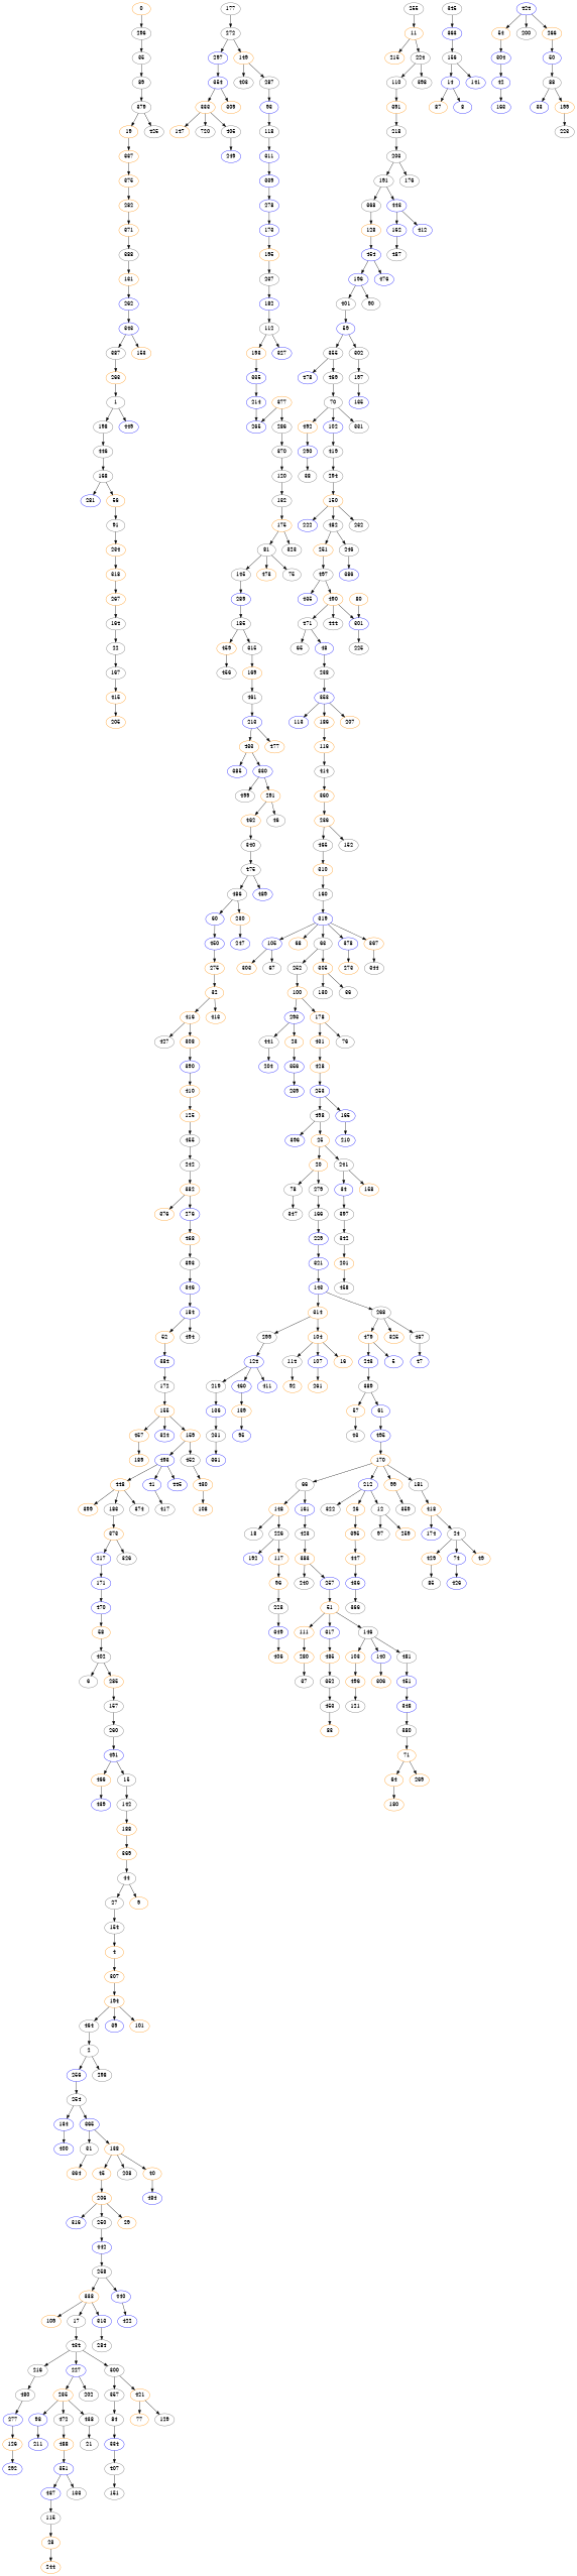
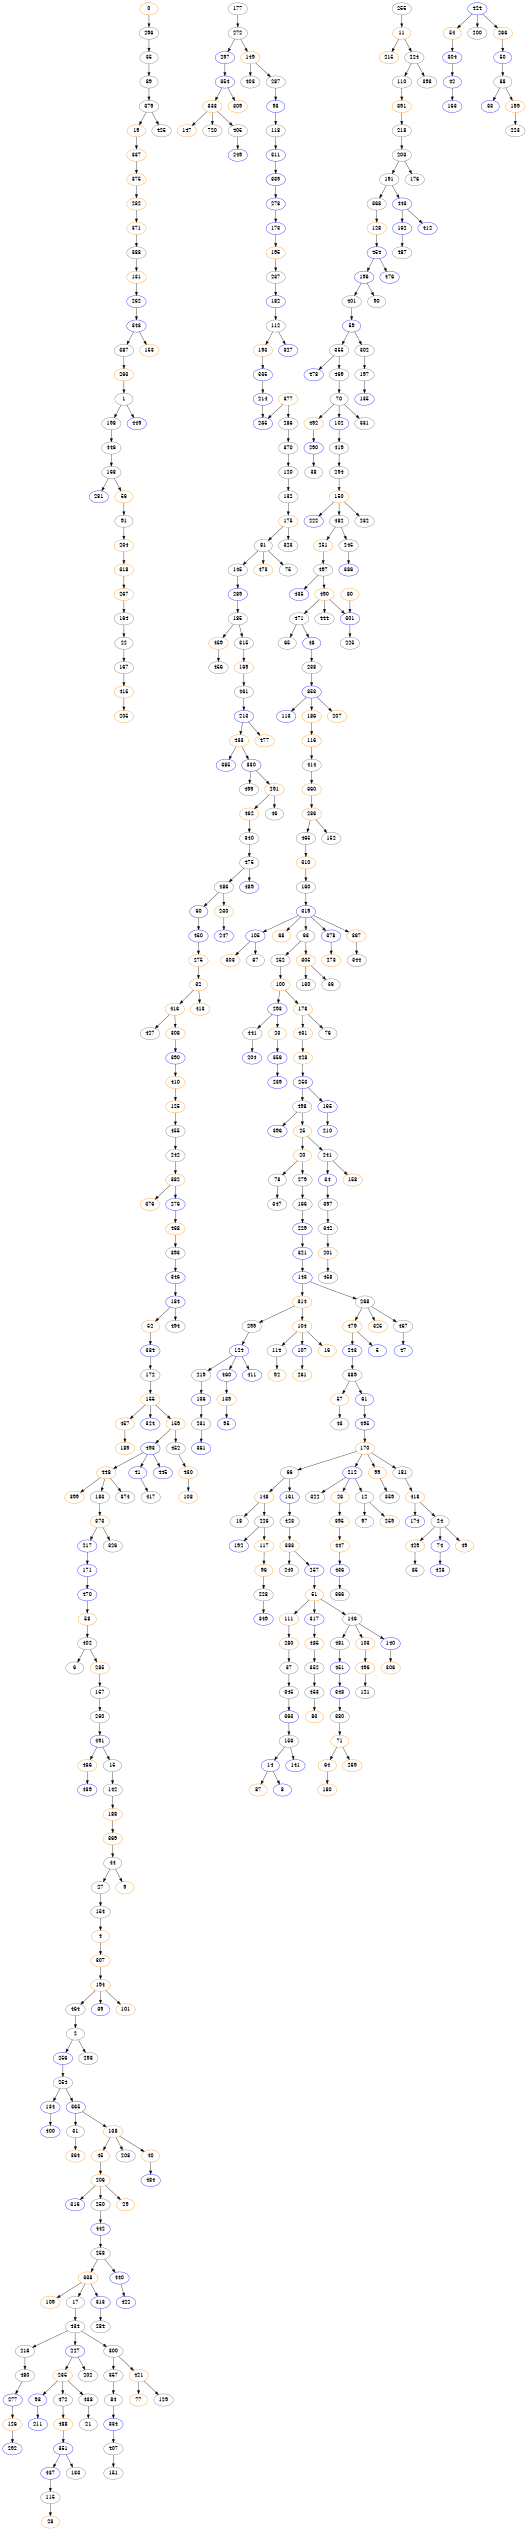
  digraph {
    node [color=gray40]
    n1 [color=darkorange label=0]
    n2 [label=296]
    n3 [label=35]
    n4 [label=89]
    n5 [label=379]
    n6 [color=darkorange label=19]
    n7 [label=425]
    n8 [color=darkorange label=337]
    n9 [color=darkorange label=375]
    n10 [color=darkorange label=282]
    n11 [color=darkorange label=371]
    n12 [label=388]
    n13 [color=darkorange label=131]
    n14 [color=blue label=262]
    n15 [color=blue label=343]
    n16 [label=387]
    n17 [color=darkorange label=153]
    n18 [color=darkorange label=263]
    n19 [label=1]
    n20 [label=198]
    n21 [color=blue label=449]
    n22 [label=446]
    n23 [label=168]
    n24 [color=blue label=281]
    n25 [color=darkorange label=56]
    n26 [label=91]
    n27 [color=darkorange label=234]
    n28 [color=darkorange label=318]
    n29 [color=darkorange label=267]
    n30 [label=164]
    n31 [label=22]
    n32 [label=167]
    n33 [color=darkorange label=415]
    n34 [color=darkorange label=205]
    n35 [label=177]
    n36 [label=272]
    n37 [color=blue label=297]
    n38 [color=darkorange label=149]
    n39 [color=blue label=354]
    n40 [label=403]
    n41 [label=287]
    n42 [color=darkorange label=333]
    n43 [color=darkorange label=309]
    n44 [color=darkorange label=147]
    n45 [label=720]
    n46 [label=405]
    n47 [color=blue label=249]
    n48 [color=blue label=93]
    n49 [label=118]
    n50 [color=blue label=311]
    n51 [color=blue label=339]
    n52 [color=blue label=278]
    n53 [color=blue label=173]
    n54 [color=darkorange label=195]
    n55 [label=237]
    n56 [color=blue label=182]
    n57 [label=112]
    n58 [color=darkorange label=193]
    n59 [color=blue label=327]
    n60 [color=blue label=335]
    n61 [color=blue label=214]
    n62 [color=blue label=265]
    n63 [color=darkorange label=377]
    n64 [label=286]
    n65 [label=370]
    n66 [label=120]
    n67 [label=132]
    n68 [color=darkorange label=175]
    n69 [label=81]
    n70 [label=323]
    n71 [label=145]
    n72 [color=darkorange label=473]
    n73 [label=75]
    n74 [color=blue label=289]
    n75 [label=185]
    n76 [color=darkorange label=459]
    n77 [label=315]
    n78 [label=456]
    n79 [color=darkorange label=169]
    n80 [label=461]
    n81 [color=blue label=213]
    n82 [color=darkorange label=433]
    n83 [color=darkorange label=477]
    n84 [color=blue label=385]
    n85 [color=blue label=330]
    n86 [label=499]
    n87 [color=darkorange label=291]
    n88 [color=darkorange label=462]
    n89 [label=46]
    n90 [label=340]
    n91 [label=475]
    n92 [label=486]
    n93 [color=blue label=489]
    n94 [color=blue label=60]
    n95 [color=darkorange label=230]
    n96 [color=blue label=450]
    n97 [color=blue label=247]
    n98 [color=darkorange label=275]
    n99 [color=darkorange label=32]
    n100 [color=darkorange label=416]
    n101 [color=darkorange label=413]
    n102 [label=427]
    n103 [color=darkorange label=308]
    n104 [color=blue label=390]
    n105 [color=darkorange label=410]
    n106 [color=darkorange label=125]
    n107 [label=455]
    n108 [label=242]
    n109 [color=darkorange label=382]
    n110 [color=darkorange label=376]
    n111 [color=blue label=276]
    n112 [color=darkorange label=468]
    n113 [label=393]
    n114 [color=blue label=346]
    n115 [color=blue label=184]
    n116 [color=darkorange label=52]
    n117 [label=494]
    n118 [color=blue label=384]
    n119 [label=172]
    n120 [color=darkorange label=155]
    n121 [color=darkorange label=457]
    n122 [color=blue label=324]
    n123 [color=darkorange label=159]
    n124 [color=darkorange label=189]
    n125 [color=blue label=493]
    n126 [label=452]
    n127 [color=darkorange label=448]
    n128 [color=blue label=41]
    n129 [color=blue label=445]
    n130 [color=darkorange label=430]
    n131 [color=darkorange label=399]
    n132 [label=183]
    n133 [label=374]
    n134 [label=417]
    n135 [color=darkorange label=373]
    n136 [color=blue label=217]
    n137 [label=326]
    n138 [color=blue label=171]
    n139 [color=blue label=470]
    n140 [color=darkorange label=58]
    n141 [label=402]
    n142 [label=6]
    n143 [color=darkorange label=285]
    n144 [label=157]
    n145 [label=260]
    n146 [color=blue label=491]
    n147 [color=darkorange label=466]
    n148 [label=15]
    n149 [color=blue label=439]
    n150 [label=142]
    n151 [color=darkorange label=188]
    n152 [color=darkorange label=369]
    n153 [label=44]
    n154 [label=27]
    n155 [color=darkorange label=9]
    n156 [label=154]
    n157 [color=darkorange label=4]
    n158 [color=darkorange label=307]
    n159 [color=darkorange label=194]
    n160 [label=464]
    n161 [color=blue label=39]
    n162 [color=darkorange label=101]
    n163 [label=2]
    n164 [color=blue label=256]
    n165 [label=298]
    n166 [label=254]
    n167 [color=blue label=134]
    n168 [color=blue label=365]
    n169 [color=blue label=400]
    n170 [label=31]
    n171 [color=darkorange label=138]
    n172 [color=darkorange label=364]
    n173 [color=darkorange label=45]
    n174 [label=208]
    n175 [color=darkorange label=40]
    n176 [color=darkorange label=206]
    n177 [color=blue label=484]
    n178 [color=blue label=316]
    n179 [label=250]
    n180 [color=darkorange label=29]
    n181 [color=blue label=442]
    n182 [label=258]
    n183 [color=darkorange label=338]
    n184 [color=blue label=440]
    n185 [color=darkorange label=109]
    n186 [label=17]
    n187 [color=blue label=313]
    n188 [color=blue label=422]
    n189 [label=434]
    n190 [label=284]
    n191 [label=216]
    n192 [color=blue label=227]
    n193 [label=300]
    n194 [label=480]
    n195 [color=darkorange label=235]
    n196 [label=202]
    n197 [label=357]
    n198 [color=darkorange label=421]
    n199 [color=blue label=277]
    n200 [color=darkorange label=126]
    n201 [color=blue label=292]
    n202 [color=blue label=98]
    n203 [label=472]
    n204 [label=438]
    n205 [color=blue label=211]
    n206 [color=darkorange label=488]
    n207 [label=21]
    n208 [color=blue label=351]
    n209 [color=blue label=437]
    n210 [label=133]
    n211 [label=115]
    n212 [color=darkorange label=28]
-   n213 [color=darkorange label=244]
    n214 [label=255]
    n215 [color=darkorange label=11]
    n216 [color=darkorange label=215]
    n217 [label=224]
    n218 [label=110]
    n219 [label=398]
    n220 [color=darkorange label=391]
    n221 [label=218]
    n222 [label=203]
    n223 [label=191]
    n224 [label=176]
    n225 [label=368]
    n226 [color=blue label=443]
    n227 [color=darkorange label=128]
    n228 [color=blue label=412]
    n229 [color=blue label=162]
    n230 [color=blue label=454]
    n231 [color=blue label=196]
    n232 [color=blue label=476]
    n233 [label=401]
    n234 [label=90]
    n235 [color=blue label=59]
    n236 [label=355]
    n237 [label=302]
    n238 [label=469]
    n239 [color=blue label=478]
    n240 [label=197]
    n241 [label=70]
    n242 [color=darkorange label=492]
    n243 [color=blue label=102]
    n244 [label=331]
    n245 [color=blue label=290]
    n246 [label=419]
    n247 [label=38]
    n248 [label=294]
    n249 [color=darkorange label=150]
    n250 [color=blue label=222]
    n251 [label=482]
    n252 [label=232]
    n253 [color=darkorange label=251]
-   n254 [label=246]
+   n254 [label=245]
    n255 [label=497]
    n256 [color=blue label=386]
    n257 [color=darkorange label=490]
    n258 [color=blue label=435]
    n259 [color=blue label=301]
    n260 [label=471]
    n261 [label=444]
    n262 [label=225]
    n263 [label=65]
    n264 [color=blue label=48]
    n265 [color=darkorange label=80]
    n266 [label=238]
    n267 [color=blue label=353]
    n268 [color=blue label=113]
    n269 [color=darkorange label=186]
    n270 [color=darkorange label=207]
    n271 [color=darkorange label=116]
    n272 [label=414]
    n273 [color=darkorange label=360]
    n274 [color=darkorange label=236]
    n275 [label=465]
    n276 [label=152]
    n277 [color=darkorange label=310]
    n278 [label=160]
    n279 [color=blue label=319]
    n280 [color=blue label=105]
    n281 [color=darkorange label=68]
    n282 [label=63]
    n283 [color=blue label=378]
    n284 [color=darkorange label=367]
    n285 [color=darkorange label=303]
    n286 [label=67]
    n287 [label=252]
    n288 [color=darkorange label=305]
    n289 [color=darkorange label=273]
    n290 [label=344]
    n291 [color=darkorange label=100]
    n292 [label=36]
    n293 [label=130]
    n294 [color=blue label=293]
    n295 [color=darkorange label=178]
    n296 [label=441]
    n297 [color=darkorange label=23]
    n298 [color=darkorange label=431]
    n299 [label=76]
    n300 [color=blue label=204]
    n301 [color=blue label=356]
    n302 [color=blue label=239]
    n303 [color=darkorange label=428]
    n304 [color=blue label=253]
    n305 [label=498]
    n306 [color=blue label=165]
    n307 [color=darkorange label=25]
    n308 [color=blue label=396]
    n309 [color=blue label=210]
    n310 [color=darkorange label=20]
    n311 [label=241]
    n312 [label=78]
    n313 [label=279]
    n314 [color=blue label=34]
    n315 [color=darkorange label=158]
    n316 [label=347]
    n317 [label=166]
    n318 [color=blue label=229]
    n319 [color=blue label=321]
    n320 [label=397]
    n321 [label=342]
    n322 [color=darkorange label=201]
    n323 [color=blue label=143]
    n324 [label=458]
    n325 [color=darkorange label=314]
    n326 [label=268]
    n327 [color=darkorange label=104]
    n328 [label=299]
    n329 [color=darkorange label=325]
    n330 [label=467]
    n331 [color=darkorange label=479]
    n332 [color=darkorange label=16]
    n333 [label=114]
    n334 [color=blue label=107]
    n335 [color=blue label=124]
    n336 [color=darkorange label=92]
    n337 [color=darkorange label=261]
    n338 [color=blue label=411]
    n339 [label=219]
    n340 [color=blue label=460]
    n341 [color=blue label=136]
    n342 [color=darkorange label=139]
    n343 [label=231]
    n344 [color=blue label=361]
    n345 [color=blue label=95]
    n346 [color=blue label=47]
    n347 [color=blue label=243]
    n348 [color=blue label=5]
    n349 [label=389]
    n350 [color=darkorange label=57]
    n351 [color=blue label=61]
    n352 [label=43]
    n353 [color=blue label=495]
    n354 [color=darkorange label=170]
    n355 [label=66]
    n356 [color=blue label=212]
    n357 [color=darkorange label=99]
    n358 [label=181]
    n359 [color=blue label=161]
    n360 [color=darkorange label=148]
    n361 [label=12]
    n362 [label=322]
    n363 [color=darkorange label=26]
    n364 [label=359]
    n365 [color=darkorange label=418]
    n366 [label=423]
    n367 [label=226]
    n368 [label=18]
    n369 [color=darkorange label=383]
    n370 [label=240]
    n371 [color=blue label=257]
    n372 [color=darkorange label=51]
    n373 [label=146]
    n374 [color=darkorange label=111]
    n375 [color=blue label=317]
    n376 [color=darkorange label=103]
    n377 [color=blue label=140]
    n378 [label=481]
    n379 [color=darkorange label=280]
    n380 [color=darkorange label=485]
    n381 [color=darkorange label=496]
    n382 [color=darkorange label=306]
    n383 [color=blue label=451]
    n384 [label=121]
    n385 [color=blue label=348]
    n386 [label=380]
    n387 [color=darkorange label=71]
    n388 [color=darkorange label=64]
    n389 [color=darkorange label=269]
    n390 [color=darkorange label=180]
    n391 [label=37]
    n392 [label=345]
    n393 [color=blue label=363]
    n394 [label=156]
    n395 [color=blue label=14]
    n396 [color=blue label=141]
    n397 [color=darkorange label=87]
    n398 [color=blue label=8]
    n399 [label=352]
    n400 [label=453]
    n401 [color=darkorange label=83]
    n402 [color=blue label=192]
    n403 [color=darkorange label=117]
    n404 [color=darkorange label=96]
    n405 [label=228]
    n406 [color=blue label=349]
-   n407 [color=darkorange label=406]
    n408 [label=97]
    n409 [color=darkorange label=259]
    n410 [color=darkorange label=395]
    n411 [color=darkorange label=447]
    n412 [color=blue label=436]
    n413 [label=366]
    n414 [color=blue label=174]
    n415 [label=24]
    n416 [color=darkorange label=49]
    n417 [color=darkorange label=429]
    n418 [color=blue label=74]
    n419 [label=85]
    n420 [color=blue label=426]
    n421 [color=blue label=424]
    n422 [color=darkorange label=54]
    n423 [label=200]
    n424 [color=darkorange label=266]
    n425 [color=blue label=304]
    n426 [color=blue label=50]
    n427 [color=blue label=42]
    n428 [color=blue label=163]
    n429 [label=88]
    n430 [color=blue label=33]
    n431 [color=darkorange label=199]
    n432 [label=223]
    n433 [color=blue label=135]
    n434 [label=487]
    n435 [label=84]
    n436 [color=darkorange label=77]
    n437 [label=129]
    n438 [color=blue label=334]
    n439 [label=407]
    n440 [label=151]
    n441 [color=darkorange label=108]
    n1 -> n2
    n2 -> n3
    n3 -> n4
    n4 -> n5
    n5 -> n6
    n5 -> n7
    n6 -> n8
    n8 -> n9
    n9 -> n10
    n10 -> n11
    n11 -> n12
    n12 -> n13
    n13 -> n14
    n14 -> n15
    n15 -> n16
    n15 -> n17
    n16 -> n18
    n18 -> n19
    n19 -> n20
    n19 -> n21
    n20 -> n22
    n22 -> n23
    n23 -> n24
    n23 -> n25
    n25 -> n26
    n26 -> n27
    n27 -> n28
    n28 -> n29
    n29 -> n30
    n30 -> n31
    n31 -> n32
    n32 -> n33
    n33 -> n34
    n35 -> n36
    n36 -> n37
    n36 -> n38
    n37 -> n39
    n38 -> n40
    n38 -> n41
    n39 -> n42
    n39 -> n43
    n41 -> n48
    n42 -> n44
    n42 -> n45
    n42 -> n46
    n46 -> n47
    n48 -> n49
    n49 -> n50
    n50 -> n51
    n51 -> n52
    n52 -> n53
    n53 -> n54
    n54 -> n55
    n55 -> n56
    n56 -> n57
    n57 -> n58
    n57 -> n59
    n58 -> n60
    n60 -> n61
    n61 -> n62
    n63 -> n62
    n63 -> n64
    n64 -> n65
    n65 -> n66
    n66 -> n67
    n67 -> n68
    n68 -> n69
    n68 -> n70
    n69 -> n71
    n69 -> n72
    n69 -> n73
    n71 -> n74
    n74 -> n75
    n75 -> n76
    n75 -> n77
    n76 -> n78
    n77 -> n79
    n79 -> n80
    n80 -> n81
    n81 -> n82
    n81 -> n83
    n82 -> n84
    n82 -> n85
    n85 -> n86
    n85 -> n87
    n87 -> n88
    n87 -> n89
    n88 -> n90
    n90 -> n91
    n91 -> n92
    n91 -> n93
    n92 -> n94
    n92 -> n95
    n94 -> n96
    n95 -> n97
    n96 -> n98
    n98 -> n99
    n99 -> n100
    n99 -> n101
    n100 -> n102
    n100 -> n103
    n103 -> n104
    n104 -> n105
    n105 -> n106
    n106 -> n107
    n107 -> n108
    n108 -> n109
    n109 -> n110
    n109 -> n111
    n111 -> n112
    n112 -> n113
    n113 -> n114
    n114 -> n115
    n115 -> n116
    n115 -> n117
    n116 -> n118
    n118 -> n119
    n119 -> n120
    n120 -> n121
    n120 -> n122
    n120 -> n123
    n121 -> n124
    n123 -> n125
    n123 -> n126
    n125 -> n127
    n125 -> n128
    n125 -> n129
    n126 -> n130
    n127 -> n131
    n127 -> n132
    n127 -> n133
    n128 -> n134
    n130 -> n441
    n132 -> n135
    n135 -> n136
    n135 -> n137
    n136 -> n138
    n138 -> n139
    n139 -> n140
    n140 -> n141
    n141 -> n142
    n141 -> n143
    n143 -> n144
    n144 -> n145
    n145 -> n146
    n146 -> n147
    n146 -> n148
    n147 -> n149
    n148 -> n150
    n150 -> n151
    n151 -> n152
    n152 -> n153
    n153 -> n154
    n153 -> n155
    n154 -> n156
    n156 -> n157
    n157 -> n158
    n158 -> n159
    n159 -> n160
    n159 -> n161
    n159 -> n162
    n160 -> n163
    n163 -> n164
    n163 -> n165
    n164 -> n166
    n166 -> n167
    n166 -> n168
    n167 -> n169
    n168 -> n170
    n168 -> n171
    n170 -> n172
    n171 -> n173
    n171 -> n174
    n171 -> n175
    n173 -> n176
    n175 -> n177
    n176 -> n178
    n176 -> n179
    n176 -> n180
    n179 -> n181
    n181 -> n182
    n182 -> n183
    n182 -> n184
    n183 -> n185
    n183 -> n186
    n183 -> n187
    n184 -> n188
    n186 -> n189
    n187 -> n190
    n189 -> n191
    n189 -> n192
    n189 -> n193
    n191 -> n194
    n192 -> n195
    n192 -> n196
    n193 -> n197
    n193 -> n198
    n194 -> n199
    n195 -> n202
    n195 -> n203
    n195 -> n204
    n197 -> n435
    n198 -> n436
    n198 -> n437
    n199 -> n200
    n200 -> n201
    n202 -> n205
    n203 -> n206
    n204 -> n207
    n206 -> n208
    n208 -> n209
    n208 -> n210
    n209 -> n211
    n211 -> n212
-   n212 -> n213
    n214 -> n215
    n215 -> n216
    n215 -> n217
    n217 -> n218
    n217 -> n219
    n218 -> n220
    n220 -> n221
    n221 -> n222
    n222 -> n223
    n222 -> n224
    n223 -> n225
    n223 -> n226
    n225 -> n227
    n226 -> n228
    n226 -> n229
    n227 -> n230
    n229 -> n434
    n230 -> n231
    n230 -> n232
    n231 -> n233
    n231 -> n234
    n233 -> n235
    n235 -> n236
    n235 -> n237
    n236 -> n238
    n236 -> n239
    n237 -> n240
    n238 -> n241
    n240 -> n433
    n241 -> n242
    n241 -> n243
    n241 -> n244
    n242 -> n245
    n243 -> n246
    n245 -> n247
    n246 -> n248
    n248 -> n249
    n249 -> n250
    n249 -> n251
    n249 -> n252
    n251 -> n253
    n251 -> n254
    n253 -> n255
    n254 -> n256
    n255 -> n257
    n255 -> n258
    n257 -> n259
    n257 -> n260
    n257 -> n261
    n259 -> n262
    n260 -> n263
    n260 -> n264
    n264 -> n266
    n265 -> n259
    n266 -> n267
    n267 -> n268
    n267 -> n269
    n267 -> n270
    n269 -> n271
    n271 -> n272
    n272 -> n273
    n273 -> n274
    n274 -> n275
    n274 -> n276
    n275 -> n277
    n277 -> n278
    n278 -> n279
    n279 -> n280
    n279 -> n281
    n279 -> n282
    n279 -> n283
    n279 -> n284
    n280 -> n285
    n280 -> n286
    n282 -> n287
    n282 -> n288
    n283 -> n289
    n284 -> n290
    n287 -> n291
    n288 -> n292
    n288 -> n293
    n291 -> n294
    n291 -> n295
    n294 -> n296
    n294 -> n297
    n295 -> n298
    n295 -> n299
    n296 -> n300
    n297 -> n301
    n298 -> n303
    n301 -> n302
    n303 -> n304
    n304 -> n305
    n304 -> n306
    n305 -> n307
    n305 -> n308
    n306 -> n309
    n307 -> n310
    n307 -> n311
    n310 -> n312
    n310 -> n313
    n311 -> n314
    n311 -> n315
    n312 -> n316
    n313 -> n317
    n314 -> n320
    n317 -> n318
    n318 -> n319
    n319 -> n323
    n320 -> n321
    n321 -> n322
    n322 -> n324
    n323 -> n325
    n323 -> n326
    n325 -> n327
    n325 -> n328
    n326 -> n329
    n326 -> n330
    n326 -> n331
    n327 -> n332
    n327 -> n333
    n327 -> n334
    n328 -> n335
    n330 -> n346
    n331 -> n347
    n331 -> n348
    n333 -> n336
    n334 -> n337
    n335 -> n338
    n335 -> n339
    n335 -> n340
    n339 -> n341
    n340 -> n342
    n341 -> n343
    n342 -> n345
    n343 -> n344
    n347 -> n349
    n349 -> n350
    n349 -> n351
    n350 -> n352
    n351 -> n353
    n353 -> n354
    n354 -> n355
    n354 -> n356
    n354 -> n357
    n354 -> n358
    n355 -> n359
    n355 -> n360
    n356 -> n361
    n356 -> n362
    n356 -> n363
    n357 -> n364
    n358 -> n365
    n359 -> n366
    n360 -> n367
    n360 -> n368
    n361 -> n408
    n361 -> n409
    n363 -> n410
    n365 -> n414
    n365 -> n415
    n366 -> n369
    n367 -> n402
    n367 -> n403
    n369 -> n370
    n369 -> n371
    n371 -> n372
    n372 -> n373
    n372 -> n374
    n372 -> n375
    n373 -> n376
    n373 -> n377
    n373 -> n378
    n374 -> n379
    n375 -> n380
    n376 -> n381
    n377 -> n382
    n378 -> n383
    n379 -> n391
    n380 -> n399
    n381 -> n384
    n383 -> n385
    n385 -> n386
    n386 -> n387
    n387 -> n388
    n387 -> n389
    n388 -> n390
+   n391 -> n392
    n392 -> n393
    n393 -> n394
    n394 -> n395
    n394 -> n396
    n395 -> n397
    n395 -> n398
    n399 -> n400
    n400 -> n401
    n403 -> n404
    n404 -> n405
    n405 -> n406
-   n406 -> n407
    n410 -> n411
    n411 -> n412
    n412 -> n413
    n415 -> n416
    n415 -> n417
    n415 -> n418
    n417 -> n419
    n418 -> n420
    n421 -> n422
    n421 -> n423
    n421 -> n424
    n422 -> n425
    n424 -> n426
    n425 -> n427
    n426 -> n429
    n427 -> n428
    n429 -> n430
    n429 -> n431
    n431 -> n432
    n435 -> n438
    n438 -> n439
    n439 -> n440
  }
